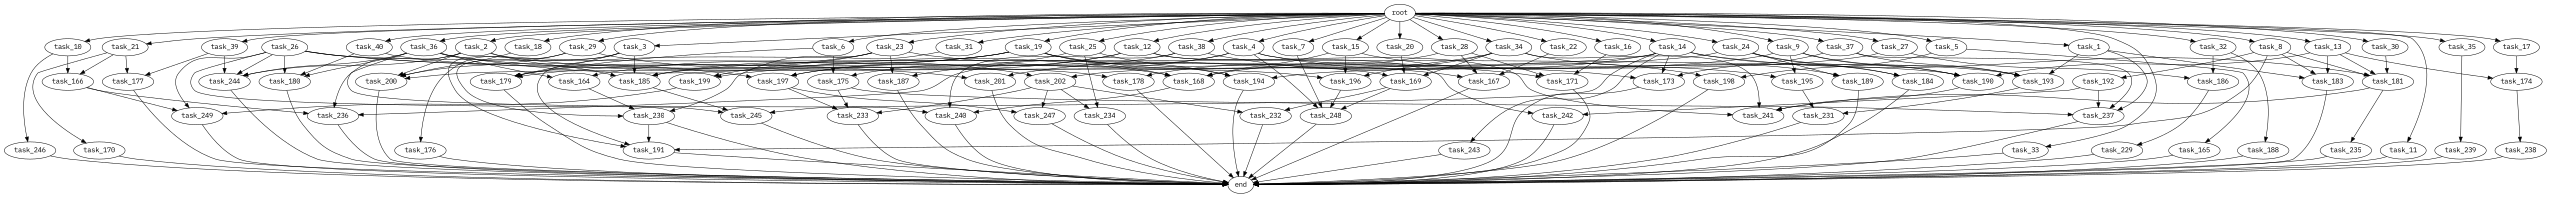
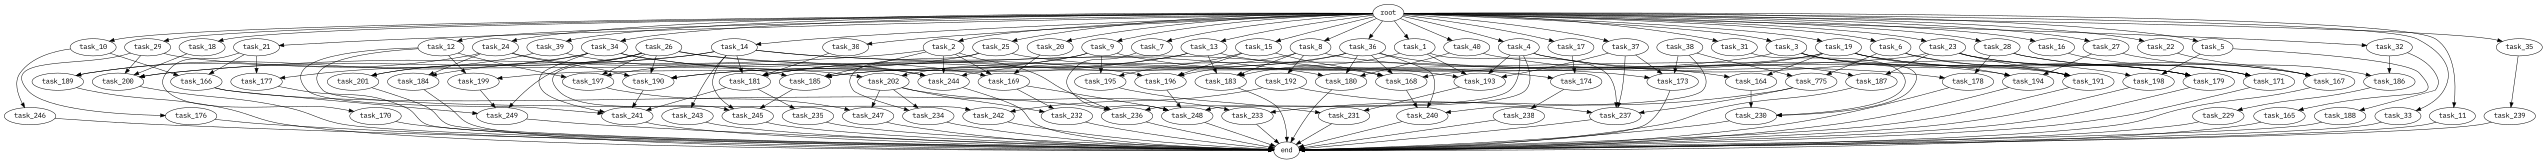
  digraph {
    fontname="IBM Plex Mono"
    node [fontname="IBM Plex Mono"]
    edge [fontname="IBM Plex Mono"]
    task_12
    task_199
    task_241
    task_242
    task_197
    task_249
    end
    task_247
    task_233
    task_36
    task_180
    task_196
    task_168
    task_244
    task_164
    task_240
    task_248
    task_230
    task_19
    task_167
    task_179
    task_194
    task_185
    task_245
    root
    task_10
    task_18
    task_1
    task_4
    task_33
    task_8
    task_15
    task_5
    task_14
    task_38
    task_16
    task_7
    task_27
    task_30
    task_17
    task_31
    task_2
    task_35
    task_3
    task_40
    task_22
    task_29
    task_21
    task_28
    task_23
    task_25
    task_6
    task_32
    task_39
    task_20
    task_9
    task_37
    task_34
    task_13
    task_24
    task_11
    task_246
    task_166
    task_200
    task_183
    task_193
    task_237
    task_187
    task_198
    task_236
    task_192
    task_181
    task_191
    task_195
    task_165
    task_184
    task_243
    task_173
-   task_175
+   task_175 [label=task_775]
    task_171
    task_186
    task_26
    task_201
    task_190
    task_174
    task_169
    task_239
    task_178
    task_176
    task_202
    task_177
    task_170
    task_234
    task_188
    task_189
    task_231
    task_235
    task_229
    task_238
    task_232
    task_12 -> task_199
    task_12 -> task_241
    task_12 -> task_242
    task_12 -> task_197
    task_199 -> task_249
+   task_241 -> end
    task_242 -> end
    task_197 -> task_247
-   task_197 -> task_233
    task_249 -> end
    task_247 -> end
    task_233 -> end
    task_36 -> task_180
    task_36 -> task_196
    task_36 -> task_168
    task_36 -> task_244
    task_36 -> task_164
    task_36 -> task_240
    task_180 -> end
    task_196 -> task_248
    task_168 -> task_240
    task_244 -> end
    task_164 -> task_230
    task_240 -> end
    task_248 -> end
    task_230 -> end
    task_19 -> task_168
    task_19 -> task_164
    task_19 -> task_167
    task_19 -> task_179
    task_19 -> task_194
    task_19 -> task_185
    task_167 -> end
    task_179 -> end
    task_194 -> end
    task_185 -> task_245
    task_245 -> end
    root -> task_12
    root -> task_36
    root -> task_19
    root -> task_10
    root -> task_18
    root -> task_1
    root -> task_4
    root -> task_33
    root -> task_8
    root -> task_15
    root -> task_5
    root -> task_14
-   root -> task_38
    root -> task_16
    root -> task_7
    root -> task_27
    root -> task_30
    root -> task_17
    root -> task_31
    root -> task_2
    root -> task_35
    root -> task_3
    root -> task_40
    root -> task_22
    root -> task_29
    root -> task_21
    root -> task_28
    root -> task_23
    root -> task_25
    root -> task_6
    root -> task_32
    root -> task_39
    root -> task_20
    root -> task_9
    root -> task_37
    root -> task_34
    root -> task_13
    root -> task_24
    root -> task_11
    task_10 -> task_246
    task_10 -> task_166
    task_18 -> task_200
    task_1 -> task_183
    task_1 -> task_193
    task_1 -> task_237
    task_4 -> task_248
    task_4 -> task_193
    task_4 -> task_187
    task_4 -> task_198
    task_4 -> task_236
    task_33 -> end
    task_8 -> task_183
    task_8 -> task_192
    task_8 -> task_181
    task_8 -> task_191
    task_15 -> task_196
    task_15 -> task_168
    task_15 -> task_195
    task_5 -> task_198
    task_5 -> task_165
    task_14 -> task_168
    task_14 -> task_245
    task_14 -> task_200
    task_14 -> task_181
    task_14 -> task_184
    task_14 -> task_243
    task_14 -> task_173
    task_38 -> task_240
    task_38 -> task_173
    task_38 -> task_175
    task_16 -> task_171
    task_7 -> task_248
    task_27 -> task_194
    task_27 -> task_186
    task_30 -> task_181
    task_17 -> task_174
    task_31 -> task_230
    task_2 -> task_244
    task_2 -> task_185
    task_2 -> task_200
    task_2 -> task_236
    task_2 -> task_169
    task_35 -> task_239
    task_3 -> task_230
    task_3 -> task_179
    task_3 -> task_185
    task_3 -> task_191
    task_40 -> task_180
    task_40 -> task_178
    task_22 -> task_167
    task_29 -> task_200
    task_29 -> task_176
    task_29 -> task_202
    task_21 -> task_166
    task_21 -> task_177
    task_21 -> task_170
    task_28 -> task_167
    task_28 -> task_171
    task_28 -> task_178
    task_23 -> task_199
    task_23 -> task_179
    task_23 -> task_187
    task_23 -> task_191
    task_23 -> task_171
    task_25 -> task_197
    task_25 -> task_194
    task_25 -> task_234
    task_6 -> task_179
-   task_230 -> task_191
+   task_6 -> task_191
    task_6 -> task_175
    task_32 -> task_186
    task_32 -> task_188
    task_39 -> task_244
    task_39 -> task_177
    task_20 -> task_169
    task_9 -> task_193
    task_9 -> task_195
    task_9 -> task_190
    task_9 -> task_202
    task_37 -> task_193
    task_37 -> task_237
    task_37 -> task_173
    task_34 -> task_241
    task_34 -> task_196
    task_34 -> task_201
    task_34 -> task_169
    task_34 -> task_189
    task_13 -> task_183
    task_13 -> task_181
    task_13 -> task_190
    task_13 -> task_174
    task_24 -> task_185
    task_24 -> task_184
    task_24 -> task_190
    task_24 -> task_189
    task_11 -> end
    task_246 -> end
    task_166 -> task_249
    task_166 -> task_236
    task_200 -> end
    task_183 -> end
    task_193 -> task_231
    task_237 -> end
    task_187 -> end
    task_198 -> end
    task_236 -> end
    task_192 -> task_242
    task_192 -> task_237
    task_181 -> task_241
    task_181 -> task_235
    task_191 -> end
    task_195 -> task_231
    task_165 -> end
    task_184 -> end
    task_243 -> end
    task_173 -> end
    task_175 -> task_233
    task_175 -> task_237
    task_171 -> end
    task_186 -> task_229
    task_26 -> task_197
    task_26 -> task_249
    task_26 -> task_180
    task_26 -> task_244
    task_26 -> task_245
    task_26 -> task_201
    task_26 -> task_190
    task_201 -> end
    task_190 -> task_241
    task_174 -> task_238
    task_169 -> task_248
    task_169 -> task_232
    task_239 -> end
    task_178 -> end
    task_176 -> end
    task_202 -> task_247
    task_202 -> task_233
    task_202 -> task_234
    task_202 -> task_232
    task_177 -> end
    task_170 -> end
    task_234 -> end
    task_188 -> end
    task_189 -> end
    task_231 -> end
    task_235 -> end
    task_229 -> end
    task_238 -> end
    task_232 -> end
  }
